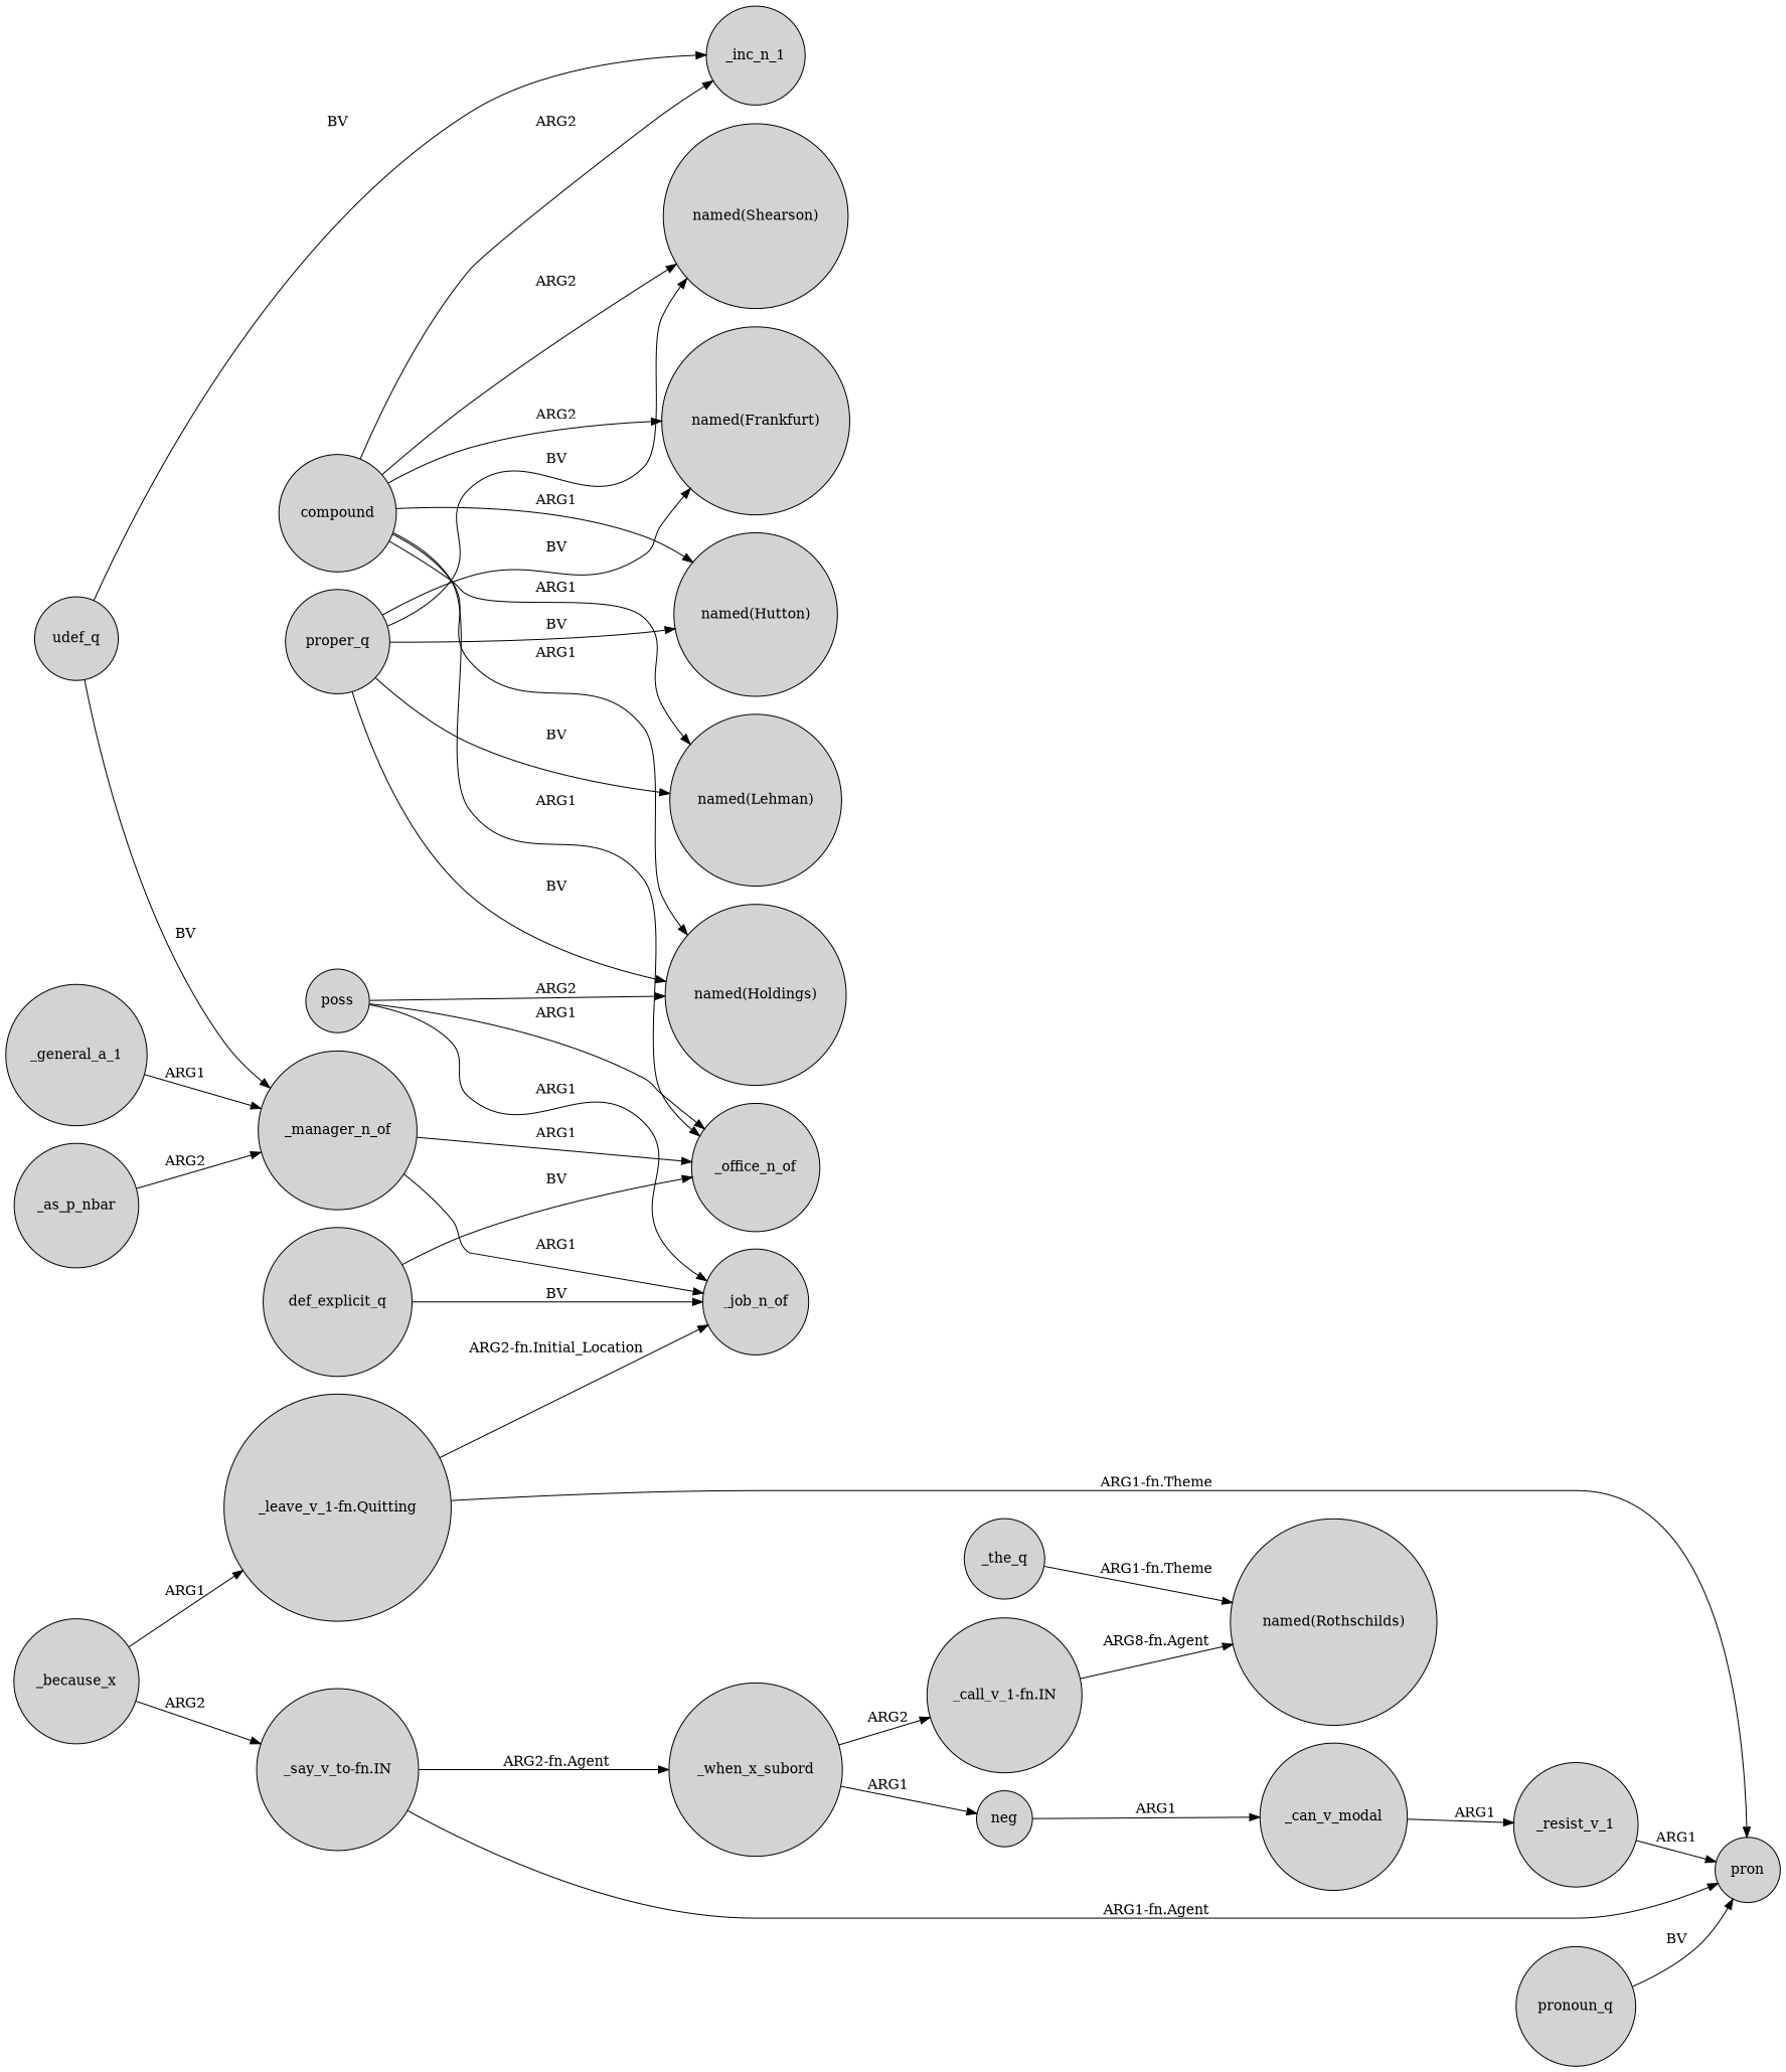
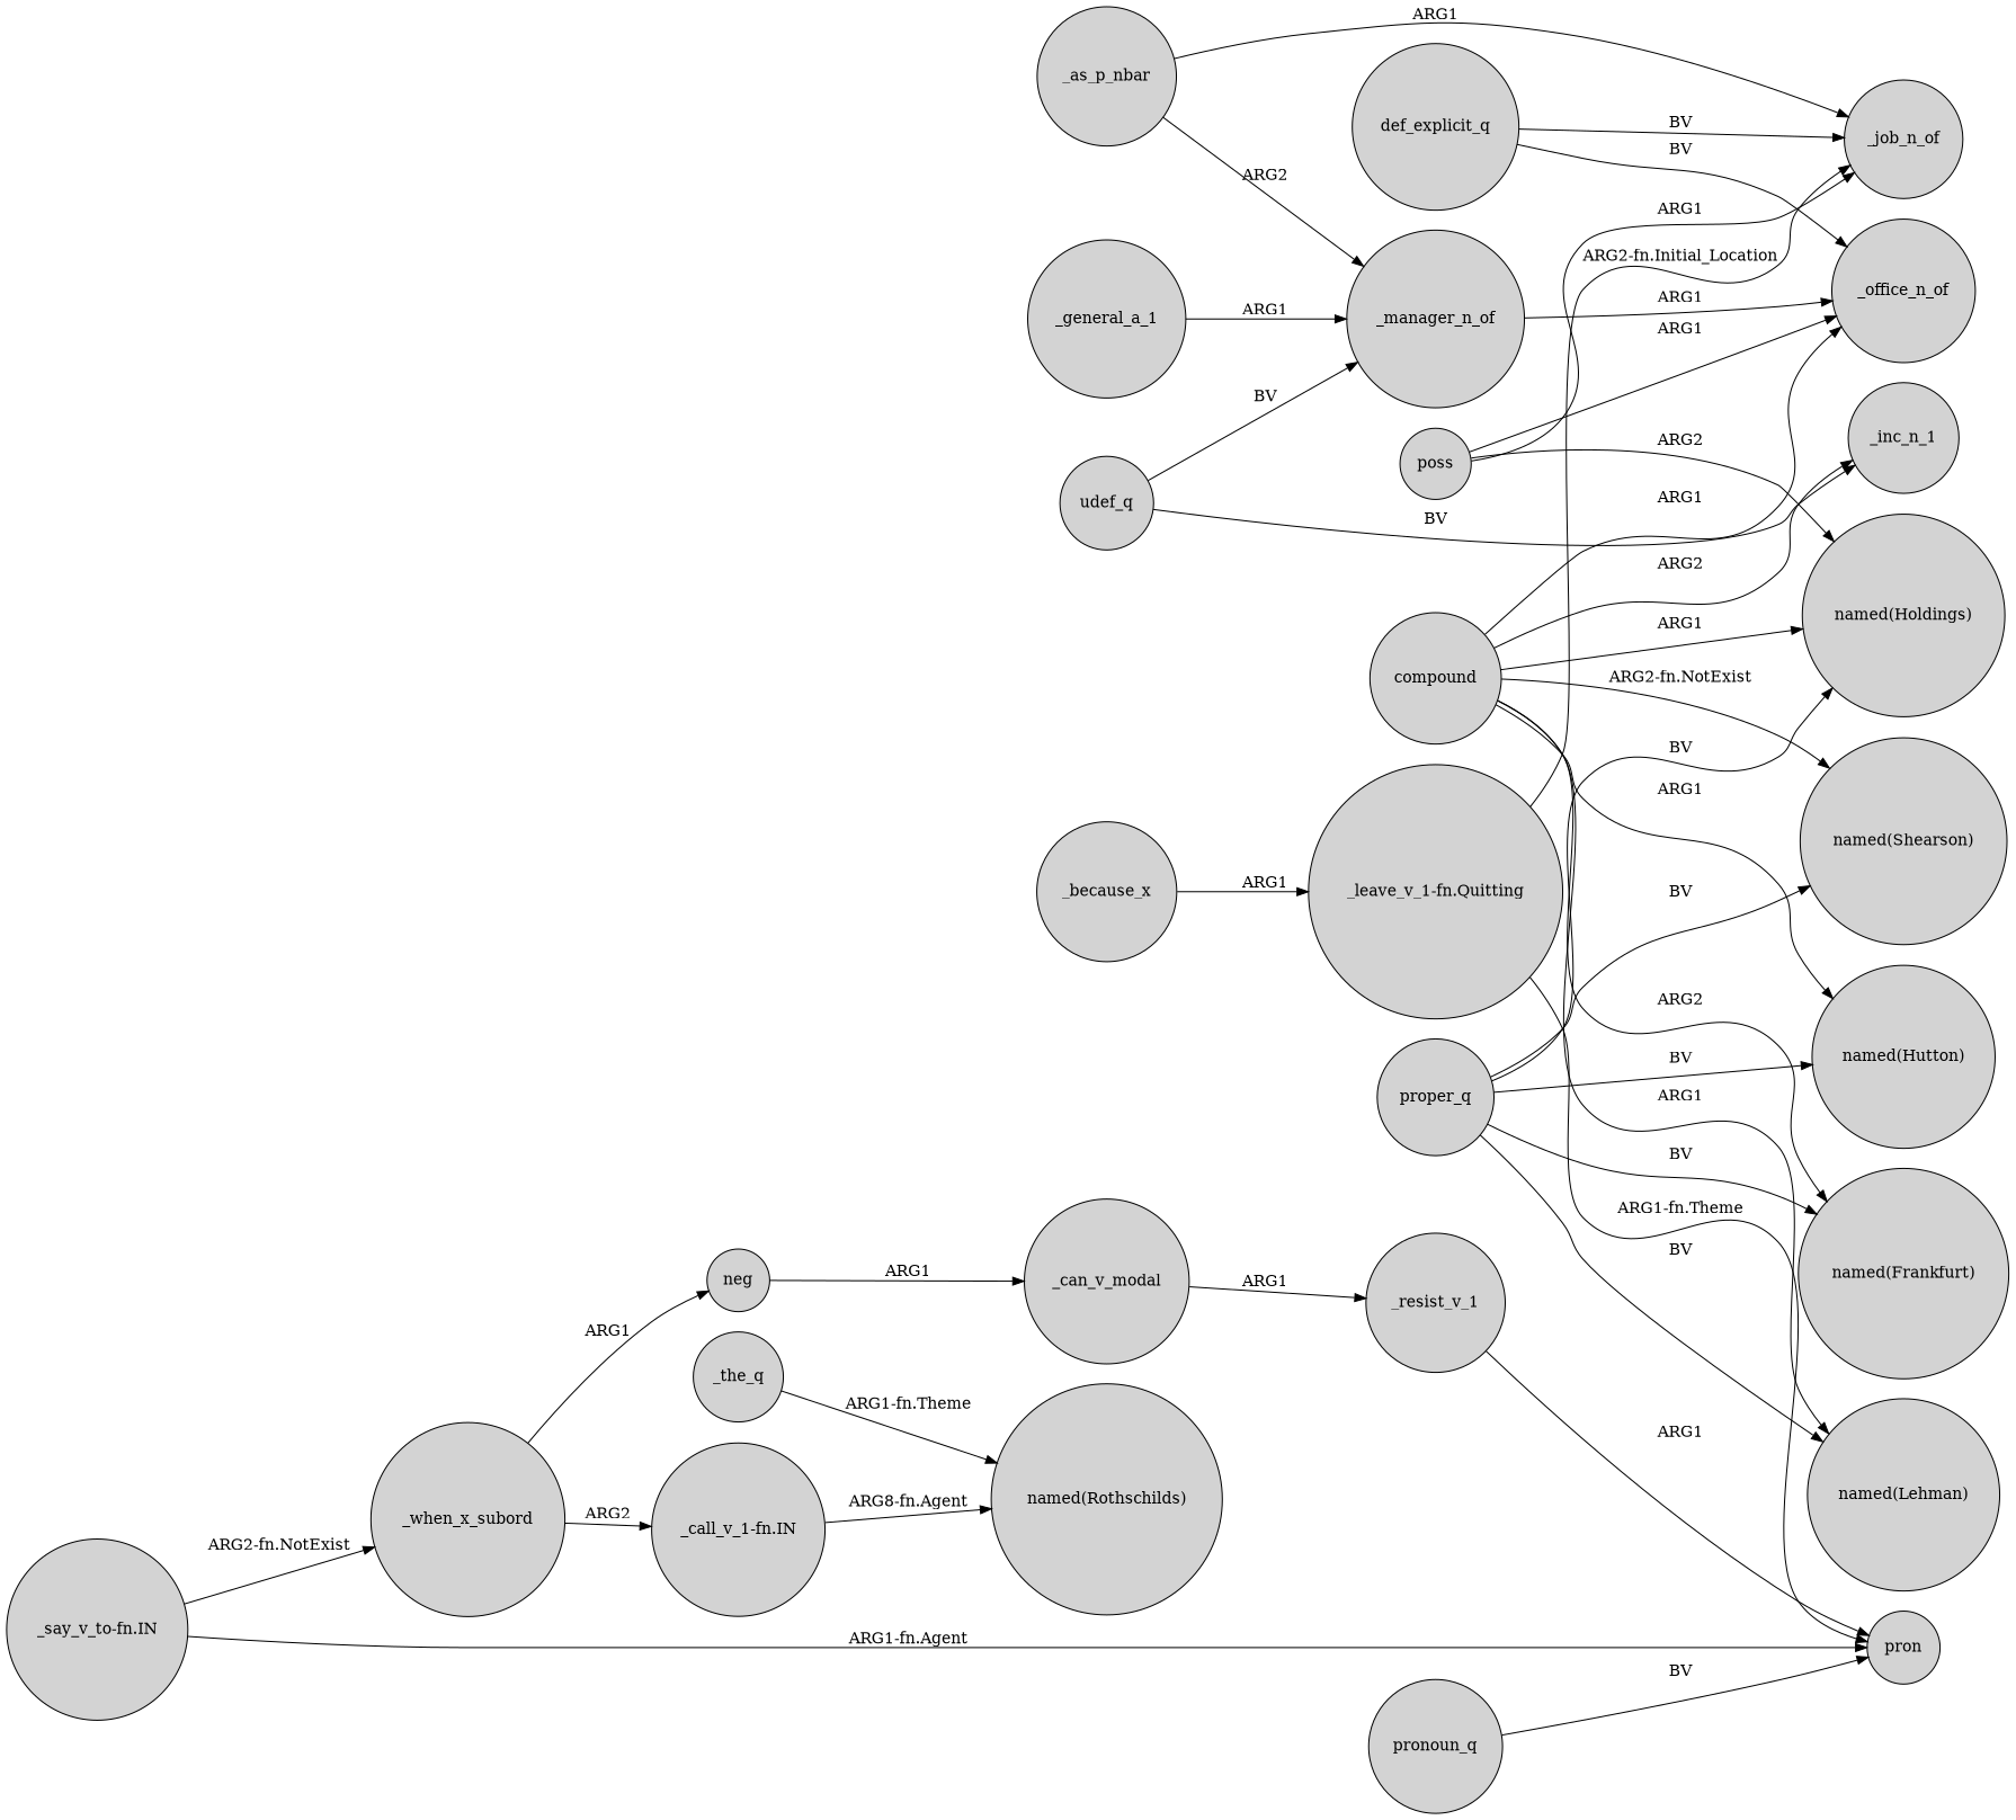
  digraph {
    rankdir=LR
    node [shape=circle style=filled]
    udef_q
    _inc_n_1
    _manager_n_of
    _office_n_of
    poss
    "named(Holdings)"
    _job_n_of
    proper_q
    "named(Shearson)"
    "named(Frankfurt)"
    "named(Lehman)"
    "named(Hutton)"
    _as_p_nbar
    def_explicit_q
    _resist_v_1
    pron
    _can_v_modal
    compound
    "_leave_v_1-fn.Quitting"
    pronoun_q
    "_say_v_to-fn.IN"
    _when_x_subord
    "_call_v_1-fn.IN"
    neg
    "named(Rothschilds)"
    _because_x
    _the_q
    _general_a_1
    udef_q -> _inc_n_1 [label=BV]
    udef_q -> _manager_n_of [label=BV]
    _manager_n_of -> _office_n_of [label=ARG1]
    poss -> _office_n_of [label=ARG1]
    poss -> "named(Holdings)" [label=ARG2]
    poss -> _job_n_of [label=ARG1]
    proper_q -> "named(Holdings)" [label=BV]
    proper_q -> "named(Shearson)" [label=BV]
    proper_q -> "named(Frankfurt)" [label=BV]
    proper_q -> "named(Lehman)" [label=BV]
    proper_q -> "named(Hutton)" [label=BV]
    _as_p_nbar -> _manager_n_of [label=ARG2]
-   _manager_n_of -> _job_n_of [label=ARG1]
+   _as_p_nbar -> _job_n_of [label=ARG1]
    def_explicit_q -> _office_n_of [label=BV]
    def_explicit_q -> _job_n_of [label=BV]
    _resist_v_1 -> pron [label=ARG1]
    _can_v_modal -> _resist_v_1 [label=ARG1]
    compound -> _inc_n_1 [label=ARG2]
    compound -> _office_n_of [label=ARG1]
    compound -> "named(Holdings)" [label=ARG1]
-   compound -> "named(Shearson)" [label=ARG2]
+   compound -> "named(Shearson)" [label="ARG2-fn.NotExist"]
    compound -> "named(Frankfurt)" [label=ARG2]
    compound -> "named(Lehman)" [label=ARG1]
    compound -> "named(Hutton)" [label=ARG1]
    "_leave_v_1-fn.Quitting" -> _job_n_of [label="ARG2-fn.Initial_Location"]
    "_leave_v_1-fn.Quitting" -> pron [label="ARG1-fn.Theme"]
    pronoun_q -> pron [label=BV]
    "_say_v_to-fn.IN" -> pron [label="ARG1-fn.Agent"]
-   "_say_v_to-fn.IN" -> _when_x_subord [label="ARG2-fn.Agent"]
+   "_say_v_to-fn.IN" -> _when_x_subord [label="ARG2-fn.NotExist"]
    _when_x_subord -> "_call_v_1-fn.IN" [label=ARG2]
    _when_x_subord -> neg [label=ARG1]
    "_call_v_1-fn.IN" -> "named(Rothschilds)" [label="ARG8-fn.Agent"]
    neg -> _can_v_modal [label=ARG1]
    _because_x -> "_leave_v_1-fn.Quitting" [label=ARG1]
-   _because_x -> "_say_v_to-fn.IN" [label=ARG2]
    _the_q -> "named(Rothschilds)" [label="ARG1-fn.Theme"]
    _general_a_1 -> _manager_n_of [label=ARG1]
  }
